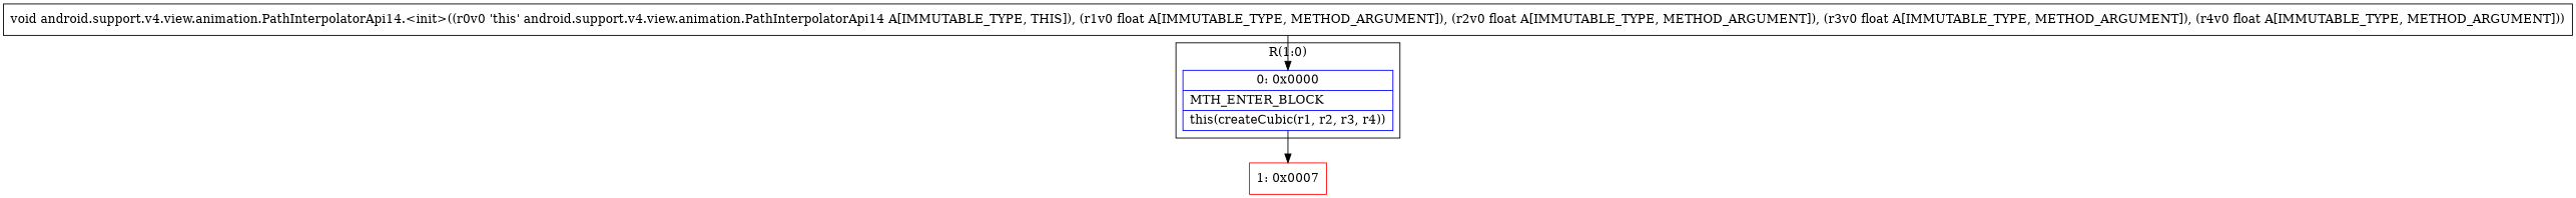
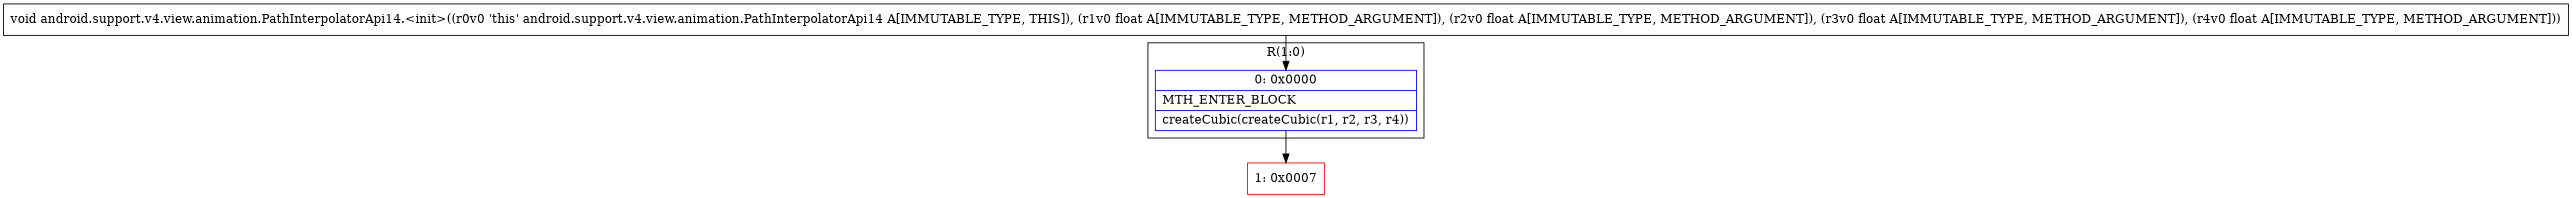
  digraph {
    node [shape=record]
-   n1 [color=blue label="{0\:\ 0x0000|MTH_ENTER_BLOCK\l|this(createCubic(r1, r2, r3, r4))\l}"]
+   n1 [color=blue label="{0\:\ 0x0000|MTH_ENTER_BLOCK\l|createCubic(createCubic(r1, r2, r3, r4))\l}"]
    n2 [color=red label="{1\:\ 0x0007}"]
    n3 [label="{void android.support.v4.view.animation.PathInterpolatorApi14.\<init\>((r0v0 'this' android.support.v4.view.animation.PathInterpolatorApi14 A[IMMUTABLE_TYPE, THIS]), (r1v0 float A[IMMUTABLE_TYPE, METHOD_ARGUMENT]), (r2v0 float A[IMMUTABLE_TYPE, METHOD_ARGUMENT]), (r3v0 float A[IMMUTABLE_TYPE, METHOD_ARGUMENT]), (r4v0 float A[IMMUTABLE_TYPE, METHOD_ARGUMENT])) }"]
    subgraph cluster_1 {
      label="R(1:0)"
      n1
    }
    n1 -> n2
    n3 -> n1
  }
